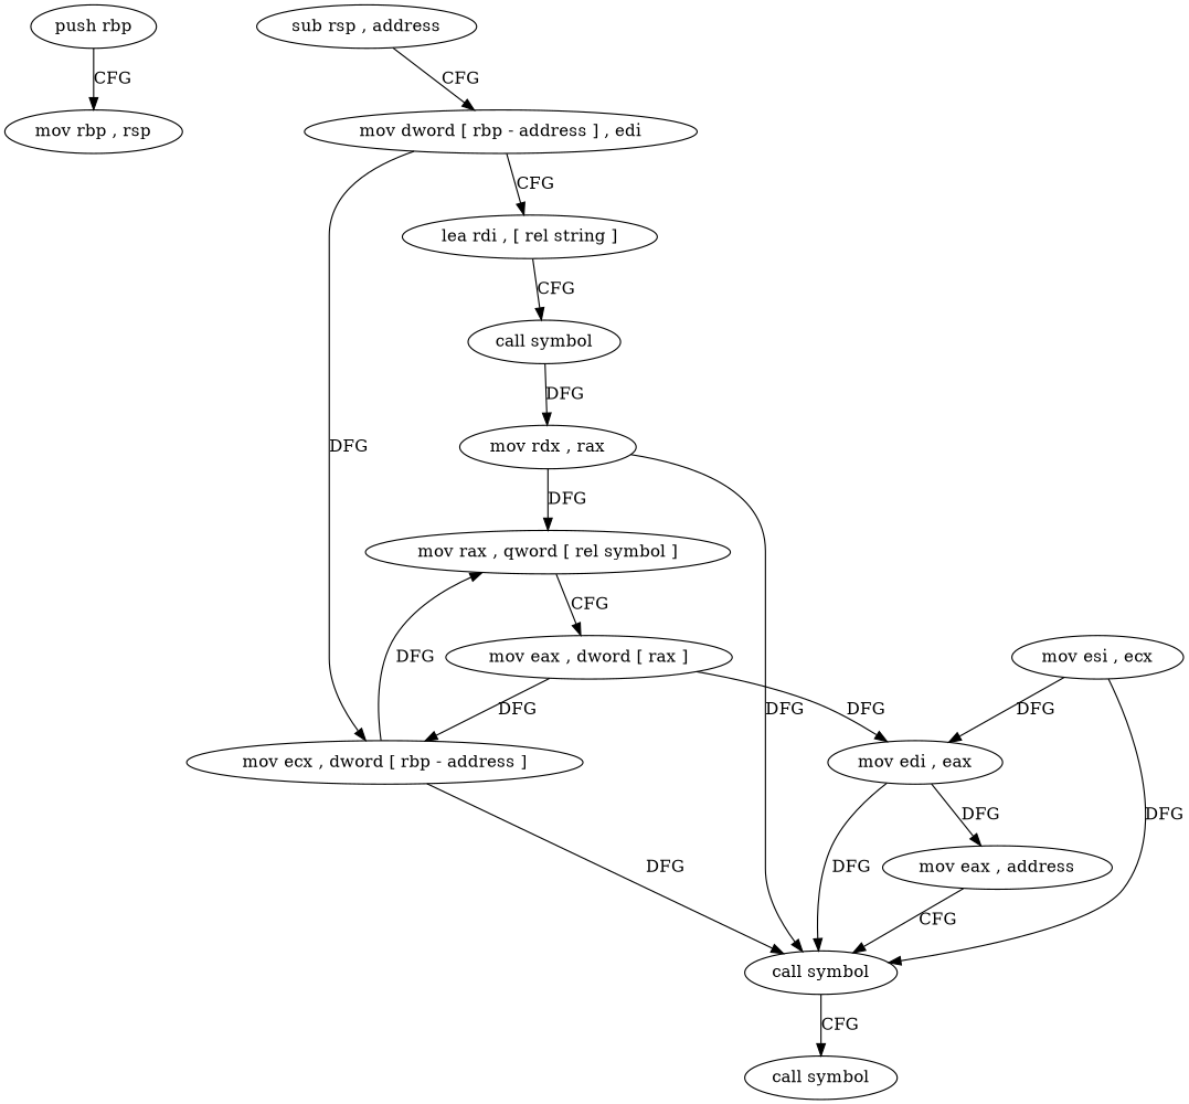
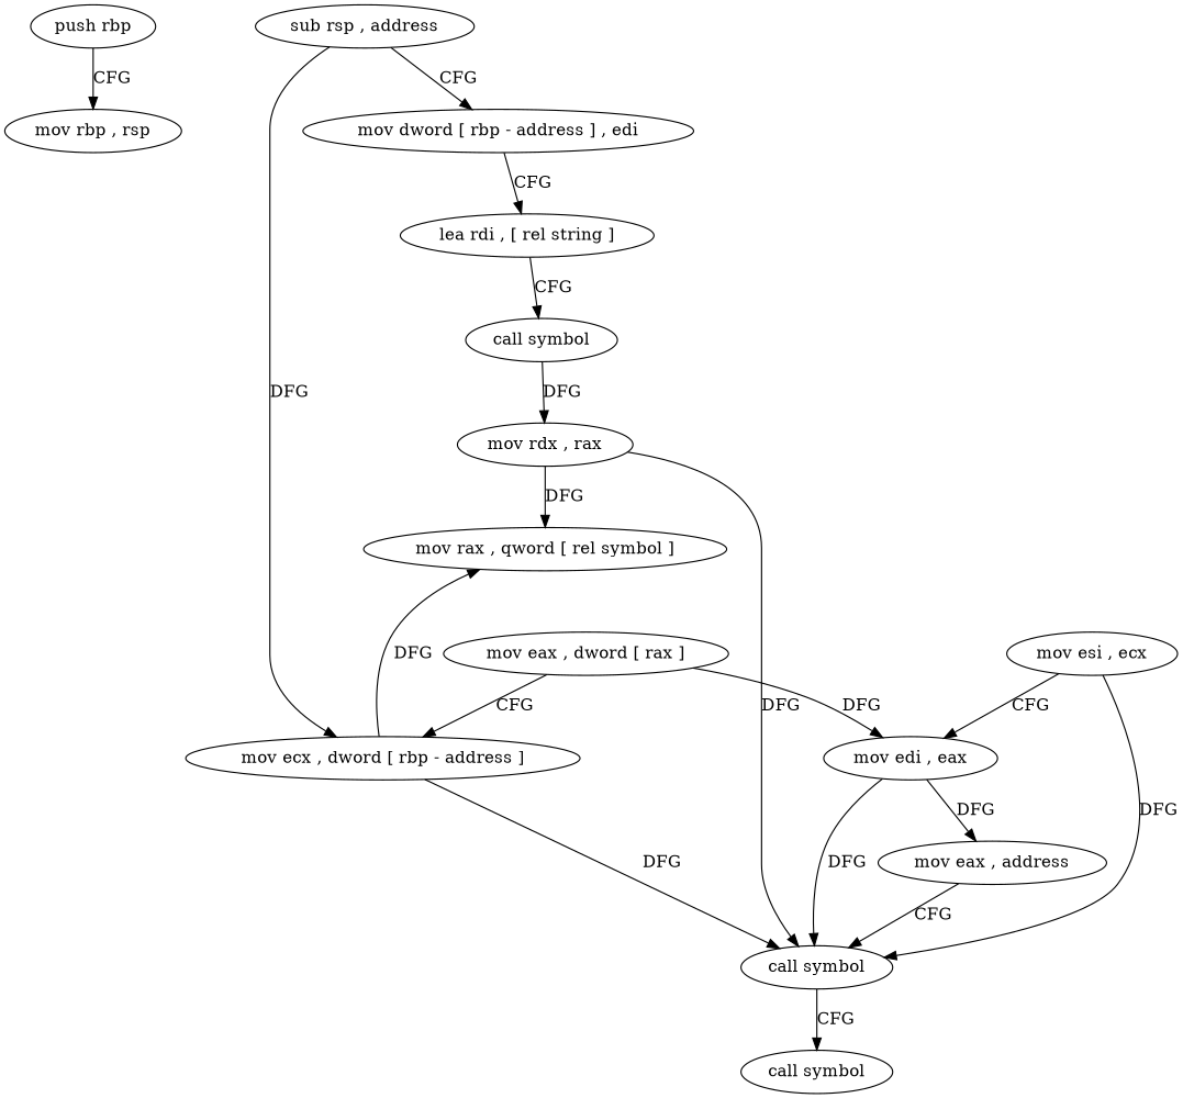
  digraph {
    n1 [label="push rbp"]
    n2 [label="mov rbp , rsp"]
    n3 [label="sub rsp , address"]
    n4 [label="mov dword [ rbp - address ] , edi"]
    n5 [label="lea rdi , [ rel string ]"]
    n6 [label="mov ecx , dword [ rbp - address ]"]
    n7 [label="call symbol"]
    n8 [label="mov rax , qword [ rel symbol ]"]
    n9 [label="call symbol"]
    n10 [label="mov rdx , rax"]
    n11 [label="mov eax , dword [ rax ]"]
    n12 [label="call symbol"]
    n13 [label="mov edi , eax"]
    n14 [label="mov eax , address"]
    n15 [label="mov esi , ecx"]
    n1 -> n2 [label=CFG]
    n3 -> n4 [label=CFG]
    n4 -> n5 [label=CFG]
-   n4 -> n6 [label=DFG]
+   n3 -> n6 [label=DFG]
    n5 -> n7 [label=CFG]
    n6 -> n8 [label=DFG]
    n6 -> n9 [label=DFG]
    n7 -> n10 [label=DFG]
-   n8 -> n11 [label=CFG]
    n9 -> n12 [label=CFG]
    n10 -> n8 [label=DFG]
    n10 -> n9 [label=DFG]
-   n11 -> n6 [label=DFG]
+   n11 -> n6 [label=CFG]
    n11 -> n13 [label=DFG]
    n13 -> n9 [label=DFG]
    n13 -> n14 [label=DFG]
    n14 -> n9 [label=CFG]
    n15 -> n9 [label=DFG]
-   n15 -> n13 [label=DFG]
+   n15 -> n13 [label=CFG]
  }
